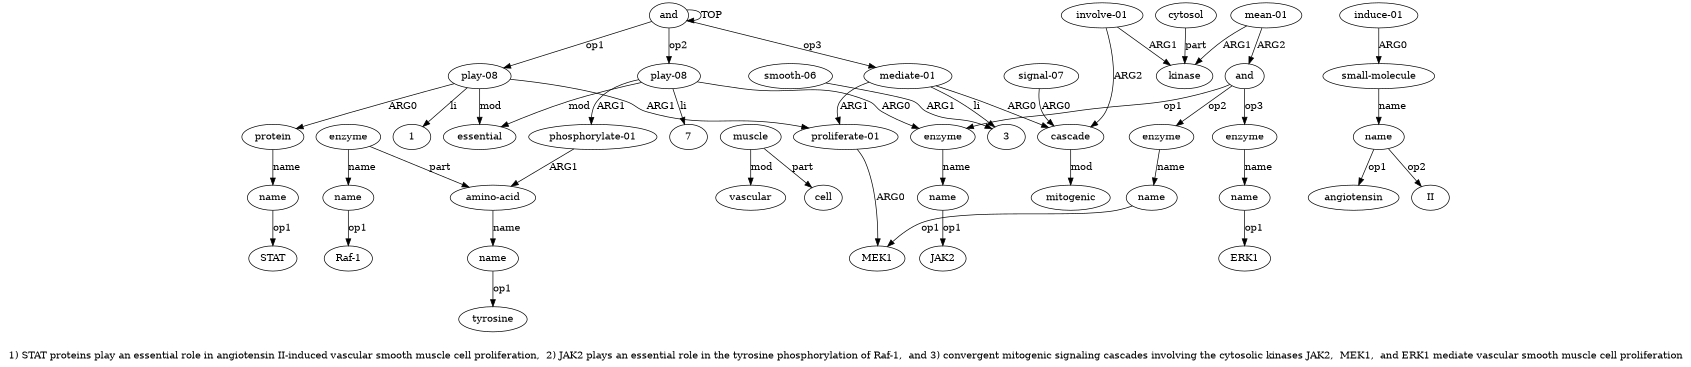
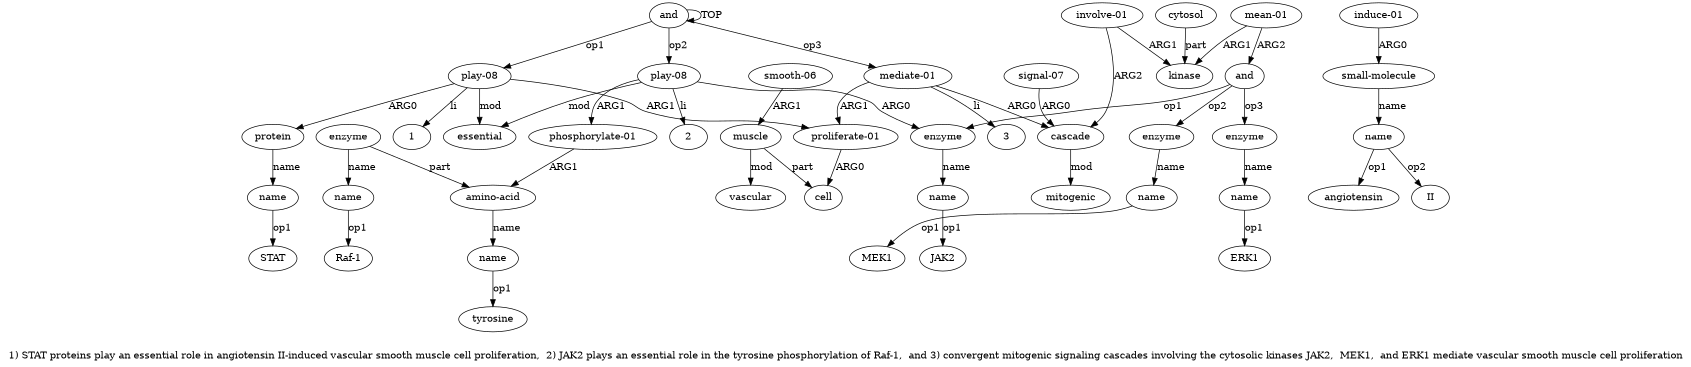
  digraph {
    label="1) STAT proteins play an essential role in angiotensin II-induced vascular smooth muscle cell proliferation,  2) JAK2 plays an essential role in the tyrosine phosphorylation of Raf-1,  and 3) convergent mitogenic signaling cascades involving the cytosolic kinases JAK2,  MEK1,  and ERK1 mediate vascular smooth muscle cell proliferation"
    node [color=black gold_ind=-1 gold_label=name test_ind=-1 test_label=name]
    edge [color=black gold_label=op1 test_label=op1]
    n1 [gold_ind=20 label=name test_ind=20]
    n2 [gold_label="Raf-1" label="Raf-1" test_label="Raf-1"]
    n3 [gold_ind=21 gold_label="mediate-01" label="mediate-01" test_ind=21 test_label="mediate-01"]
    n4 [gold_ind=22 gold_label=cascade label=cascade test_ind=22 test_label=cascade]
    n5 [gold_label=3 label=3 test_label=3]
    n6 [gold_ind=4 gold_label="proliferate-01" label="proliferate-01" test_ind=4 test_label="proliferate-01"]
    n7 [gold_ind=23 gold_label=mitogenic label=mitogenic test_ind=23 test_label=mitogenic]
    n8 [gold_ind=5 gold_label=cell label=cell test_ind=5 test_label=cell]
    n9 [gold_ind=25 gold_label="signal-07" label="signal-07" test_ind=25 test_label="signal-07"]
    n10 [gold_ind=26 gold_label="involve-01" label="involve-01" test_ind=26 test_label="involve-01"]
    n11 [gold_ind=27 gold_label=kinase label=kinase test_ind=27 test_label=kinase]
    n12 [gold_ind=28 gold_label=cytosol label=cytosol test_ind=28 test_label=cytosol]
    n13 [gold_ind=29 gold_label="mean-01" label="mean-01" test_ind=29 test_label="mean-01"]
    n14 [gold_ind=30 gold_label=and label=and test_ind=30 test_label=and]
    n15 [gold_ind=31 gold_label=enzyme label=enzyme test_ind=31 test_label=enzyme]
    n16 [gold_ind=33 gold_label=enzyme label=enzyme test_ind=33 test_label=enzyme]
    n17 [gold_ind=14 gold_label=enzyme label=enzyme test_ind=14 test_label=enzyme]
    n18 [gold_ind=32 label=name test_ind=32]
    n19 [gold_ind=34 label=name test_ind=34]
    n20 [gold_ind=15 label=name test_ind=15]
    n21 [gold_label=JAK2 label=JAK2 test_label=JAK2]
    n22 [gold_label=MEK1 label=MEK1 test_label=MEK1]
    n23 [gold_label=ERK1 label=ERK1 test_label=ERK1]
    n24 [gold_label=angiotensin label=angiotensin test_label=angiotensin]
    n25 [gold_label=STAT label=STAT test_label=STAT]
    n26 [gold_label=tyrosine label=tyrosine test_label=tyrosine]
    n27 [gold_label=1 label=1 test_label=1]
    n28 [gold_ind=17 gold_label="amino-acid" label="amino-acid" test_ind=17 test_label="amino-acid"]
    n29 [gold_ind=18 label=name test_ind=18]
    n30 [gold_ind=16 gold_label="phosphorylate-01" label="phosphorylate-01" test_ind=16 test_label="phosphorylate-01"]
    n31 [gold_ind=11 label=name test_ind=11]
    n32 [gold_label=II label=II test_label=II]
    n33 [gold_ind=10 gold_label="small-molecule" label="small-molecule" test_ind=10 test_label="small-molecule"]
    n34 [gold_ind=13 gold_label="play-08" label="play-08" test_ind=13 test_label="play-08"]
    n35 [gold_ind=12 gold_label=essential label=essential test_ind=12 test_label=essential]
-   n36 [gold_label=2 label=7 test_label=2]
+   n36 [gold_label=2 label=2 test_label=2]
    n37 [gold_ind=19 gold_label=enzyme label=enzyme test_ind=19 test_label=enzyme]
    n38 [gold_ind=1 gold_label="play-08" label="play-08" test_ind=1 test_label="play-08"]
    n39 [gold_ind=2 gold_label=protein label=protein test_ind=2 test_label=protein]
    n40 [gold_ind=3 label=name test_ind=3]
    n41 [gold_ind=0 gold_label=and label=and test_ind=0 test_label=and]
    n42 [gold_ind=7 gold_label="smooth-06" label="smooth-06" test_ind=7 test_label="smooth-06"]
    n43 [gold_ind=6 gold_label=muscle label=muscle test_ind=6 test_label=muscle]
    n44 [gold_ind=8 gold_label=vascular label=vascular test_ind=8 test_label=vascular]
    n45 [gold_ind=9 gold_label="induce-01" label="induce-01" test_ind=9 test_label="induce-01"]
    n1 -> n2 [label=op1]
    n3 -> n4 [gold_label=ARG0 label=ARG0 test_label=ARG0]
    n3 -> n5 [gold_label=li label=li test_label=li]
    n3 -> n6 [gold_label=ARG1 label=ARG1 test_label=ARG1]
    n4 -> n7 [gold_label=mod label=mod test_label=mod]
-   n6 -> n22 [gold_label=ARG0 label=ARG0 test_label=ARG0]
+   n6 -> n8 [gold_label=ARG0 label=ARG0 test_label=ARG0]
    n9 -> n4 [gold_label=ARG0 label=ARG0 test_label=ARG0]
    n10 -> n4 [gold_label=ARG2 label=ARG2 test_label=ARG2]
    n10 -> n11 [gold_label=ARG1 label=ARG1 test_label=ARG1]
    n12 -> n11 [gold_label=part label=part test_label=part]
    n13 -> n11 [gold_label=ARG1 label=ARG1 test_label=ARG1]
    n13 -> n14 [gold_label=ARG2 label=ARG2 test_label=ARG2]
    n14 -> n15 [gold_label=op2 label=op2 test_label=op2]
    n14 -> n16 [gold_label=op3 label=op3 test_label=op3]
    n14 -> n17 [label=op1]
    n15 -> n18 [gold_label=name label=name test_label=name]
    n16 -> n19 [gold_label=name label=name test_label=name]
    n17 -> n20 [gold_label=name label=name test_label=name]
    n18 -> n22 [label=op1]
    n19 -> n23 [label=op1]
    n20 -> n21 [label=op1]
    n28 -> n29 [gold_label=name label=name test_label=name]
    n29 -> n26 [label=op1]
    n30 -> n28 [gold_label=ARG1 label=ARG1 test_label=ARG1]
    n31 -> n24 [label=op1]
    n31 -> n32 [gold_label=op2 label=op2 test_label=op2]
    n33 -> n31 [gold_label=name label=name test_label=name]
    n34 -> n17 [gold_label=ARG0 label=ARG0 test_label=ARG0]
    n34 -> n30 [gold_label=ARG1 label=ARG1 test_label=ARG1]
    n34 -> n35 [gold_label=mod label=mod test_label=mod]
    n34 -> n36 [gold_label=li label=li test_label=li]
    n37 -> n1 [gold_label=name label=name test_label=name]
    n37 -> n28 [gold_label=part label=part test_label=part]
    n38 -> n6 [gold_label=ARG1 label=ARG1 test_label=ARG1]
    n38 -> n27 [gold_label=li label=li test_label=li]
    n38 -> n35 [gold_label=mod label=mod test_label=mod]
    n38 -> n39 [gold_label=ARG0 label=ARG0 test_label=ARG0]
    n39 -> n40 [gold_label=name label=name test_label=name]
    n40 -> n25 [label=op1]
    n41 -> n3 [gold_label=op3 label=op3 test_label=op3]
    n41 -> n34 [gold_label=op2 label=op2 test_label=op2]
    n41 -> n38 [label=op1]
    n41 -> n41 [gold_label=TOP label=TOP test_label=TOP]
-   n42 -> n5 [gold_label=ARG1 label=ARG1 test_label=ARG1]
+   n42 -> n43 [gold_label=ARG1 label=ARG1 test_label=ARG1]
    n43 -> n8 [gold_label=part label=part test_label=part]
    n43 -> n44 [gold_label=mod label=mod test_label=mod]
    n45 -> n33 [gold_label=ARG0 label=ARG0 test_label=ARG0]
  }
